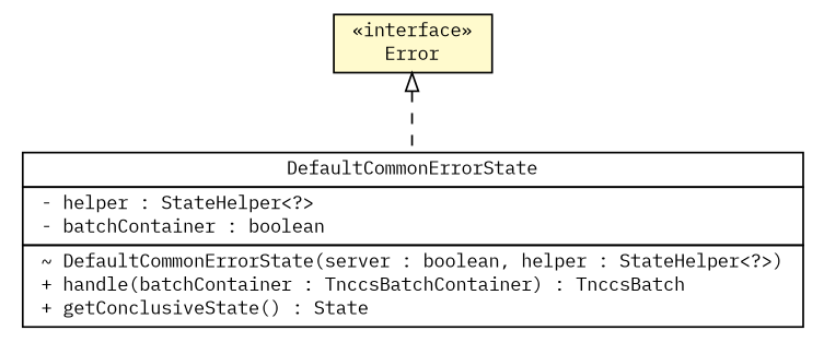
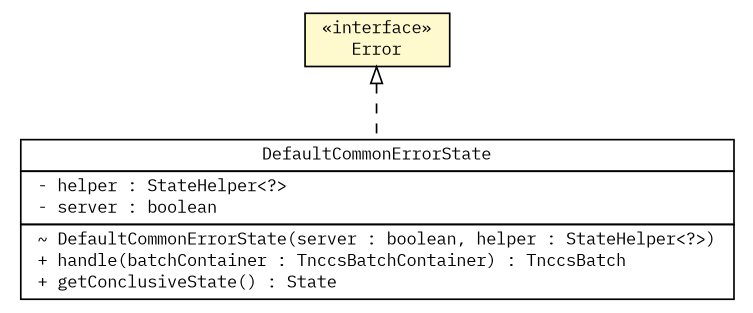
  digraph {
    nodesep=0.25
    ranksep=0.5
    fontname="IBM Plex Mono"
    node [fontcolor=black fontname="IBM Plex Mono" fontsize=10.0 shape=plaintext]
    n1 [label=<<table title="de.hsbremen.tc.tnc.tnccs.session.statemachine.Error" border="0" cellborder="1" cellspacing="0" cellpadding="2" port="p" bgcolor="lemonChiffon" href="./Error.html"> 		<tr><td><table border="0" cellspacing="0" cellpadding="1"> <tr><td align="center" balign="center"> &#171;interface&#187; </td></tr> <tr><td align="center" balign="center"> Error </td></tr> 		</table></td></tr> 		</table>>]
-   n2 [label=<<table title="de.hsbremen.tc.tnc.tnccs.session.statemachine.simple.DefaultCommonErrorState" border="0" cellborder="1" cellspacing="0" cellpadding="2" port="p" href="./simple/DefaultCommonErrorState.html"> 		<tr><td><table border="0" cellspacing="0" cellpadding="1"> <tr><td align="center" balign="center"> DefaultCommonErrorState </td></tr> 		</table></td></tr> 		<tr><td><table border="0" cellspacing="0" cellpadding="1"> <tr><td align="left" balign="left"> - helper : StateHelper&lt;?&gt; </td></tr> <tr><td align="left" balign="left"> - batchContainer : boolean </td></tr> 		</table></td></tr> 		<tr><td><table border="0" cellspacing="0" cellpadding="1"> <tr><td align="left" balign="left"> ~ DefaultCommonErrorState(server : boolean, helper : StateHelper&lt;?&gt;) </td></tr> <tr><td align="left" balign="left"> + handle(batchContainer : TnccsBatchContainer) : TnccsBatch </td></tr> <tr><td align="left" balign="left"> + getConclusiveState() : State </td></tr> 		</table></td></tr> 		</table>>]
+   n2 [label=<<table title="de.hsbremen.tc.tnc.tnccs.session.statemachine.simple.DefaultCommonErrorState" border="0" cellborder="1" cellspacing="0" cellpadding="2" port="p" href="./simple/DefaultCommonErrorState.html"> 		<tr><td><table border="0" cellspacing="0" cellpadding="1"> <tr><td align="center" balign="center"> DefaultCommonErrorState </td></tr> 		</table></td></tr> 		<tr><td><table border="0" cellspacing="0" cellpadding="1"> <tr><td align="left" balign="left"> - helper : StateHelper&lt;?&gt; </td></tr> <tr><td align="left" balign="left"> - server : boolean </td></tr> 		</table></td></tr> 		<tr><td><table border="0" cellspacing="0" cellpadding="1"> <tr><td align="left" balign="left"> ~ DefaultCommonErrorState(server : boolean, helper : StateHelper&lt;?&gt;) </td></tr> <tr><td align="left" balign="left"> + handle(batchContainer : TnccsBatchContainer) : TnccsBatch </td></tr> <tr><td align="left" balign="left"> + getConclusiveState() : State </td></tr> 		</table></td></tr> 		</table>>]
    n1 -> n2 [arrowtail=empty dir=back fontname="IBM Plex Mono" fontsize=10 headport=p labelfontname=Helvetica labelfontsize=10 style=dashed tailport=p]
  }
